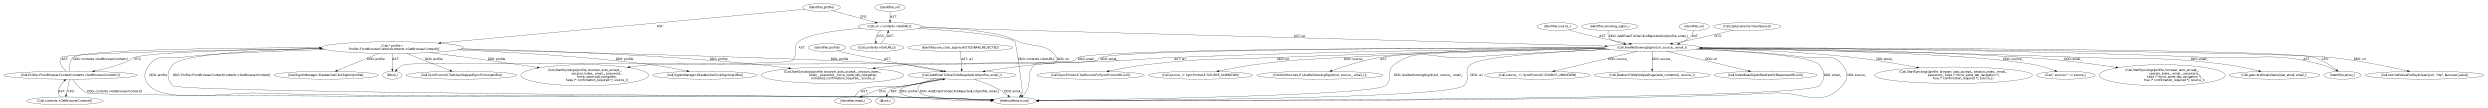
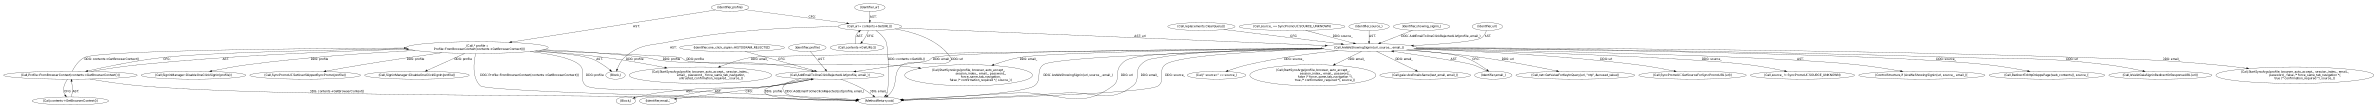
  digraph {
    fontname=Inter
    node [fontname=Inter]
    edge [fontname=Inter]
    n1 [label="(Call,AddEmailToOneClickRejectedList(profile, email_))"]
    n2 [label="(MethodReturn,void)"]
    n3 [label="(Block,)"]
    n4 [label="(Identifier,email_)"]
    n5 [label="(Call,* profile =\n      Profile::FromBrowserContext(contents->GetBrowserContext()))"]
    n6 [label="(Call,Profile::FromBrowserContext(contents->GetBrowserContext()))"]
    n7 [label="(Call,SigninManager::DisableOneClickSignIn(profile))"]
    n8 [label="(Call,SyncPromoUI::SetUserSkippedSyncPromo(profile))"]
    n9 [label="(Call,StartSyncArgs(profile, browser, auto_accept_,\n                              session_index_, email_, password_,\n                              force_same_tab_navigation,\n                              false /* confirmation_required */, source_))"]
    n10 [label="(Call,SigninManager::DisableOneClickSignIn(profile))"]
    n11 [label="(Call,StartSyncArgs(profile, browser, auto_accept_, session_index_,\n                          email_, password_, force_same_tab_navigation,\n                          untrusted_confirmation_required_, source_))"]
    n12 [label="(Block,)"]
    n13 [label="(Call,contents->GetBrowserContext())"]
    n14 [label="(Call,AreWeShowingSignin(url, source_, email_))"]
    n15 [label="(Call,gaia::AreEmailsSame(last_email, email_))"]
    n16 [label="(Identifier,email_)"]
    n17 [label="(Call,net::GetValueForKeyInQuery(url, \"ntp\", &unused_value))"]
    n18 [label="(Call,SyncPromoUI::GetSourceForSyncPromoURL(url))"]
    n19 [label="(Call,source_ != SyncPromoUI::SOURCE_UNKNOWN)"]
    n20 [label="(ControlStructure,if (AreWeShowingSignin(url, source_, email_)))"]
    n21 [label="(Call,source_ == SyncPromoUI::SOURCE_UNKNOWN)"]
    n22 [label="(Call,RedirectToNtpOrAppsPage(web_contents(), source_))"]
    n23 [label="(Call,IsValidGaiaSigninRedirectOrResponseURL(url))"]
    n24 [label="(Call,StartSyncArgs(profile, browser, auto_accept_, session_index_, email_,\n                         password_, false /* force_same_tab_navigation */,\n                        true /* confirmation_required */, source_))"]
    n25 [label="(Call,\" source=\" << source_)"]
    n26 [label="(Call,StartSyncArgs(profile, browser, auto_accept_,\n                              session_index_, email_, password_,\n                              false /* force_same_tab_navigation */,\n                              true /* confirmation_required */, source_))"]
    n27 [label="(Call,url = contents->GetURL())"]
    n28 [label="(Call,contents->GetURL())"]
    n29 [label="(Identifier,url)"]
    n30 [label="(Identifier,source_)"]
    n31 [label="(Identifier,profile)"]
    n32 [label="(Identifier,showing_signin_)"]
    n33 [label="(Identifier,one_click_signin::HISTOGRAM_REJECTED)"]
    n34 [label="(Identifier,url)"]
    n35 [label="(Identifier,profile)"]
    n36 [label="(Call,replacements.ClearQuery())"]
    n1 -> n2 [label="DDG: AddEmailToOneClickRejectedList(profile, email_)"]
    n1 -> n2 [label="DDG: email_"]
    n1 -> n2 [label="DDG: profile"]
    n1 -> n3 [label="AST: "]
    n1 -> n4 [label="CFG: "]
    n4 -> n1 [label="AST: "]
    n5 -> n1 [label="DDG: profile"]
    n5 -> n2 [label="DDG: Profile::FromBrowserContext(contents->GetBrowserContext())"]
    n5 -> n2 [label="DDG: profile"]
    n5 -> n6 [label="CFG: "]
    n5 -> n7 [label="DDG: profile"]
    n5 -> n8 [label="DDG: profile"]
    n5 -> n9 [label="DDG: profile"]
    n5 -> n10 [label="DDG: profile"]
    n5 -> n11 [label="DDG: profile"]
    n5 -> n12 [label="AST: "]
    n6 -> n2 [label="DDG: contents->GetBrowserContext()"]
    n6 -> n5 [label="AST: "]
    n6 -> n5 [label="DDG: contents->GetBrowserContext()"]
    n6 -> n13 [label="CFG: "]
    n13 -> n6 [label="AST: "]
-   n14 -> n1 [label="AST: url"]
+   n14 -> n1 [label="DDG: email_"]
    n14 -> n2 [label="DDG: AreWeShowingSignin(url, source_, email_)"]
    n14 -> n2 [label="DDG: url"]
    n14 -> n2 [label="DDG: email_"]
    n14 -> n2 [label="DDG: source_"]
    n14 -> n9 [label="DDG: email_"]
    n14 -> n11 [label="DDG: email_"]
    n14 -> n15 [label="DDG: email_"]
    n14 -> n16 [label="CFG: "]
    n14 -> n17 [label="DDG: url"]
    n14 -> n18 [label="DDG: url"]
    n14 -> n19 [label="DDG: source_"]
    n14 -> n20 [label="AST: "]
-   n14 -> n21 [label="DDG: source_"]
+   n21 -> n14 [label="DDG: source_"]
    n14 -> n22 [label="DDG: source_"]
    n14 -> n23 [label="DDG: url"]
    n14 -> n24 [label="DDG: email_"]
    n14 -> n25 [label="DDG: source_"]
    n14 -> n26 [label="DDG: email_"]
    n16 -> n14 [label="AST: "]
    n27 -> n2 [label="DDG: contents->GetURL()"]
    n27 -> n2 [label="DDG: url"]
    n27 -> n12 [label="AST: "]
    n27 -> n14 [label="AST: url"]
    n27 -> n28 [label="CFG: "]
    n28 -> n27 [label="AST: "]
    n29 -> n27 [label="AST: "]
    n30 -> n14 [label="AST: "]
    n31 -> n5 [label="AST: "]
    n31 -> n27 [label="CFG: "]
    n32 -> n14 [label="DDG: AddEmailToOneClickRejectedList(profile, email_)"]
-   n33 -> n1 [label="AST: url"]
+   n33 -> n1 [label="CFG: "]
    n34 -> n14 [label="AST: "]
    n35 -> n1 [label="AST: "]
    n36 -> n14 [label="CFG: "]
  }
